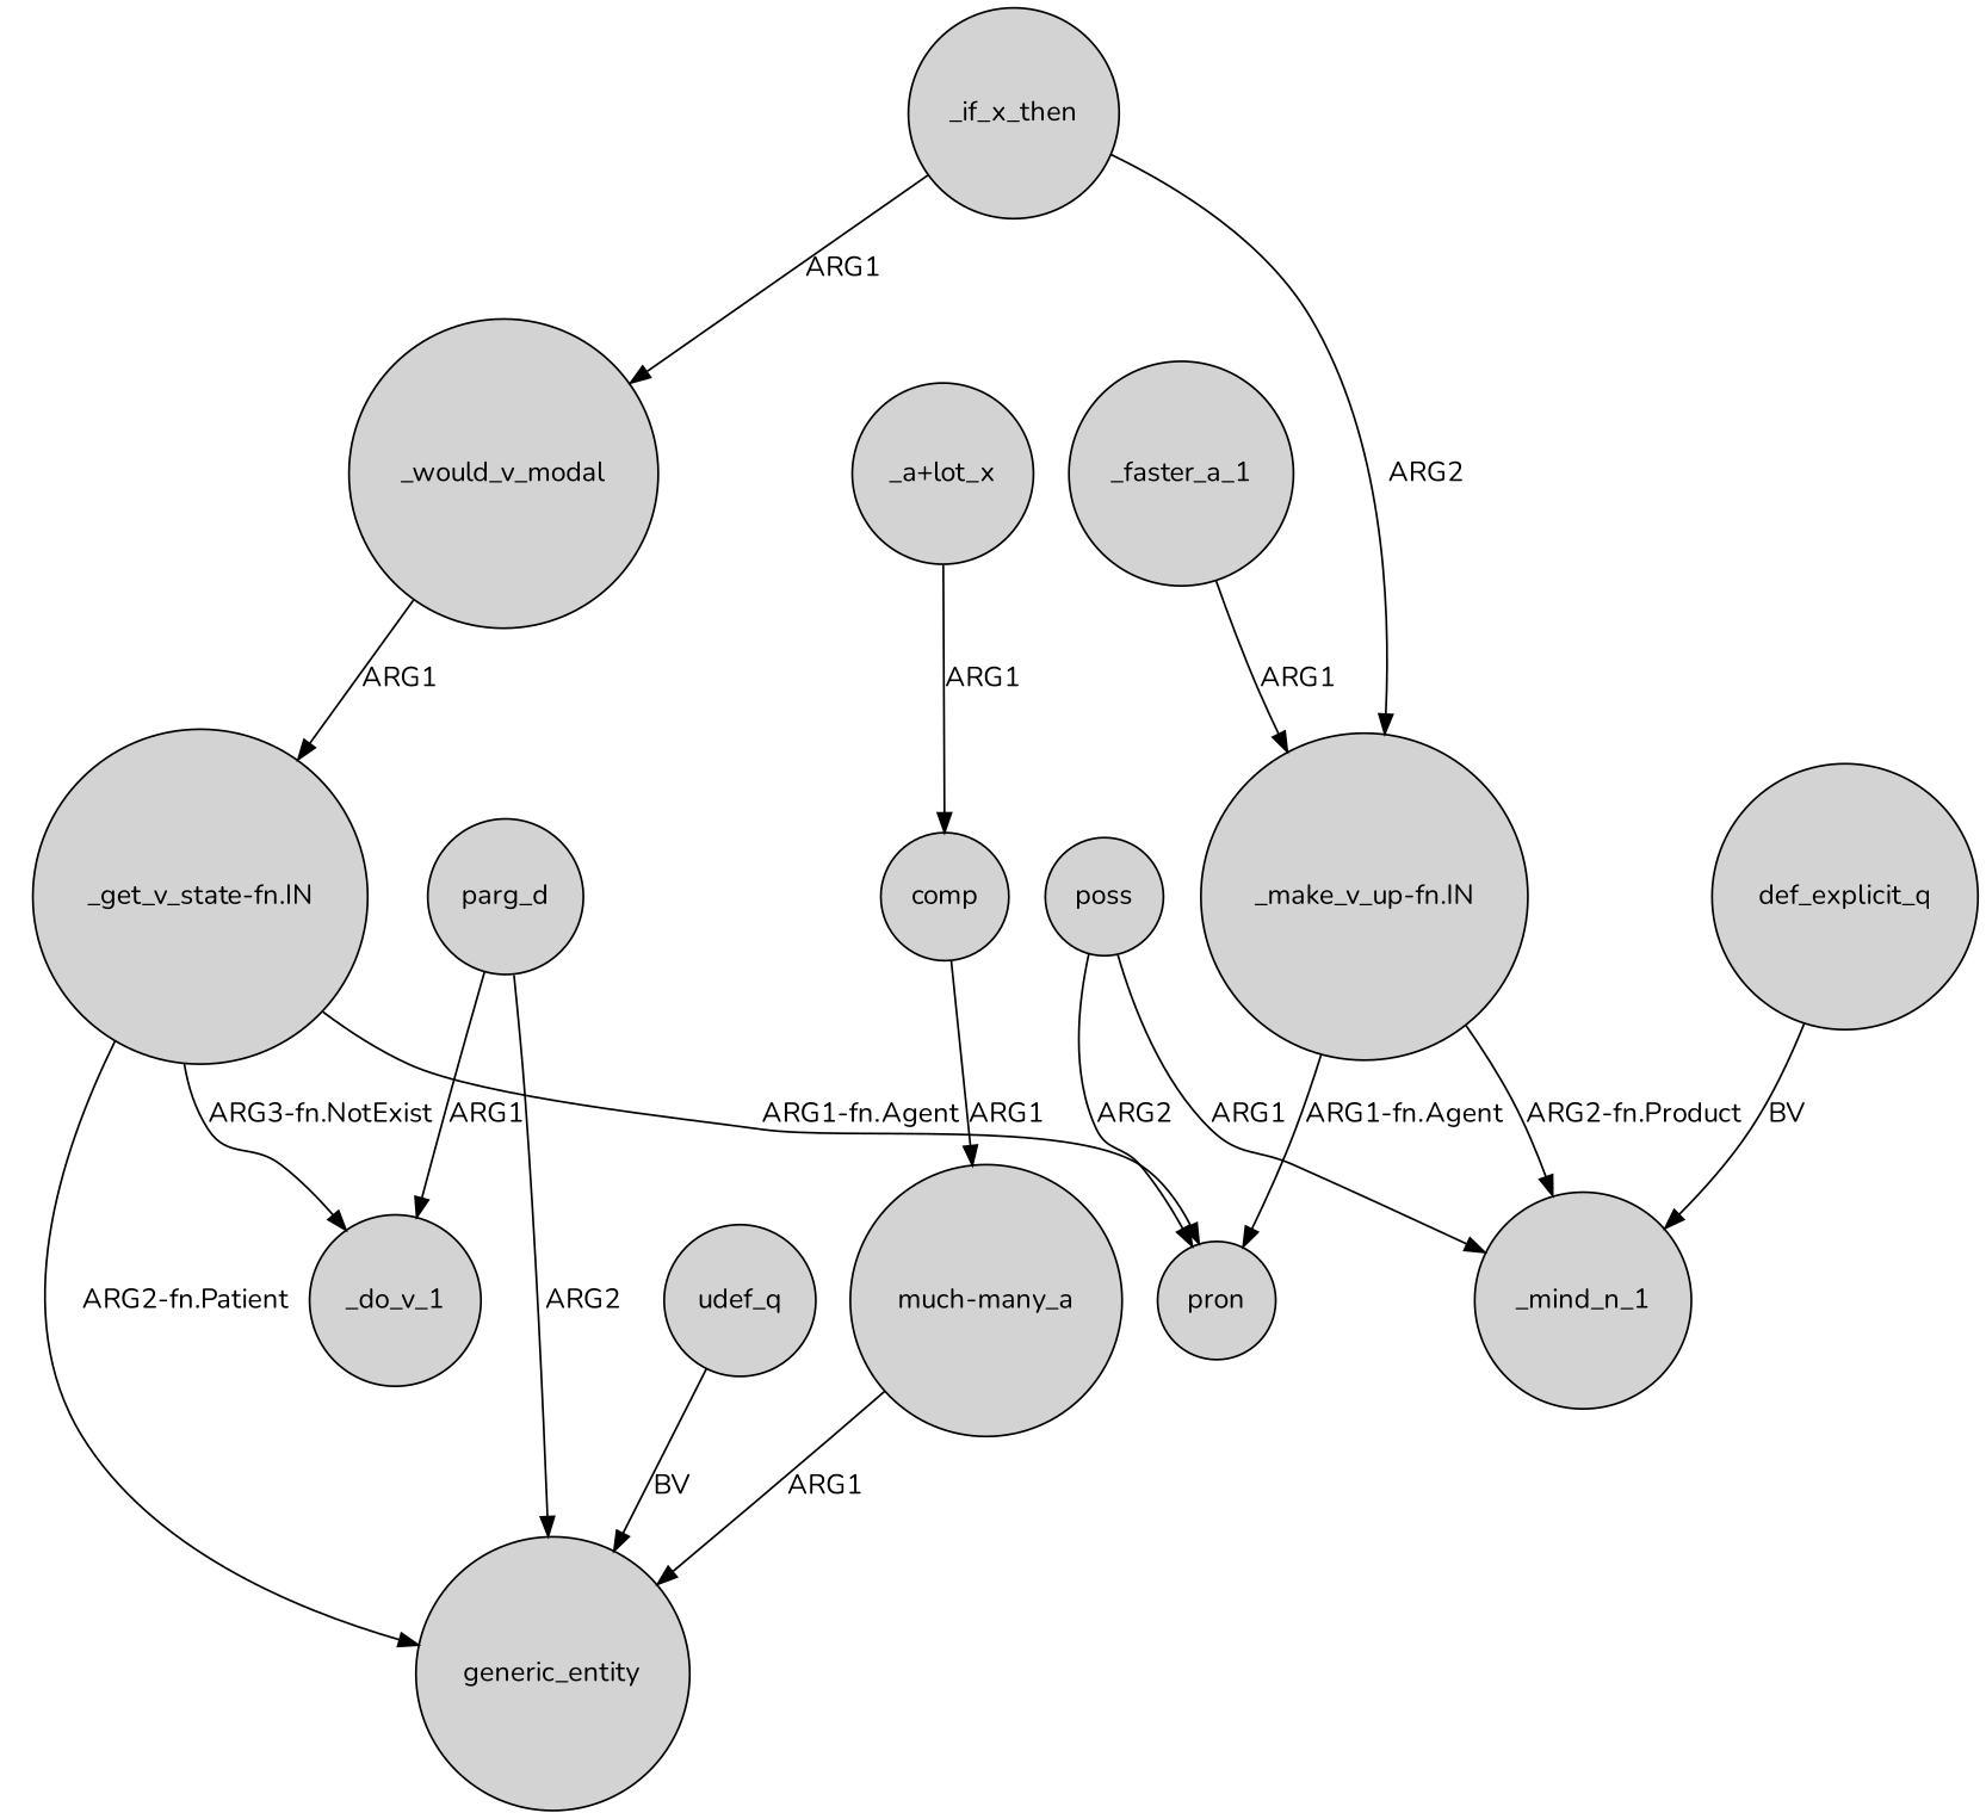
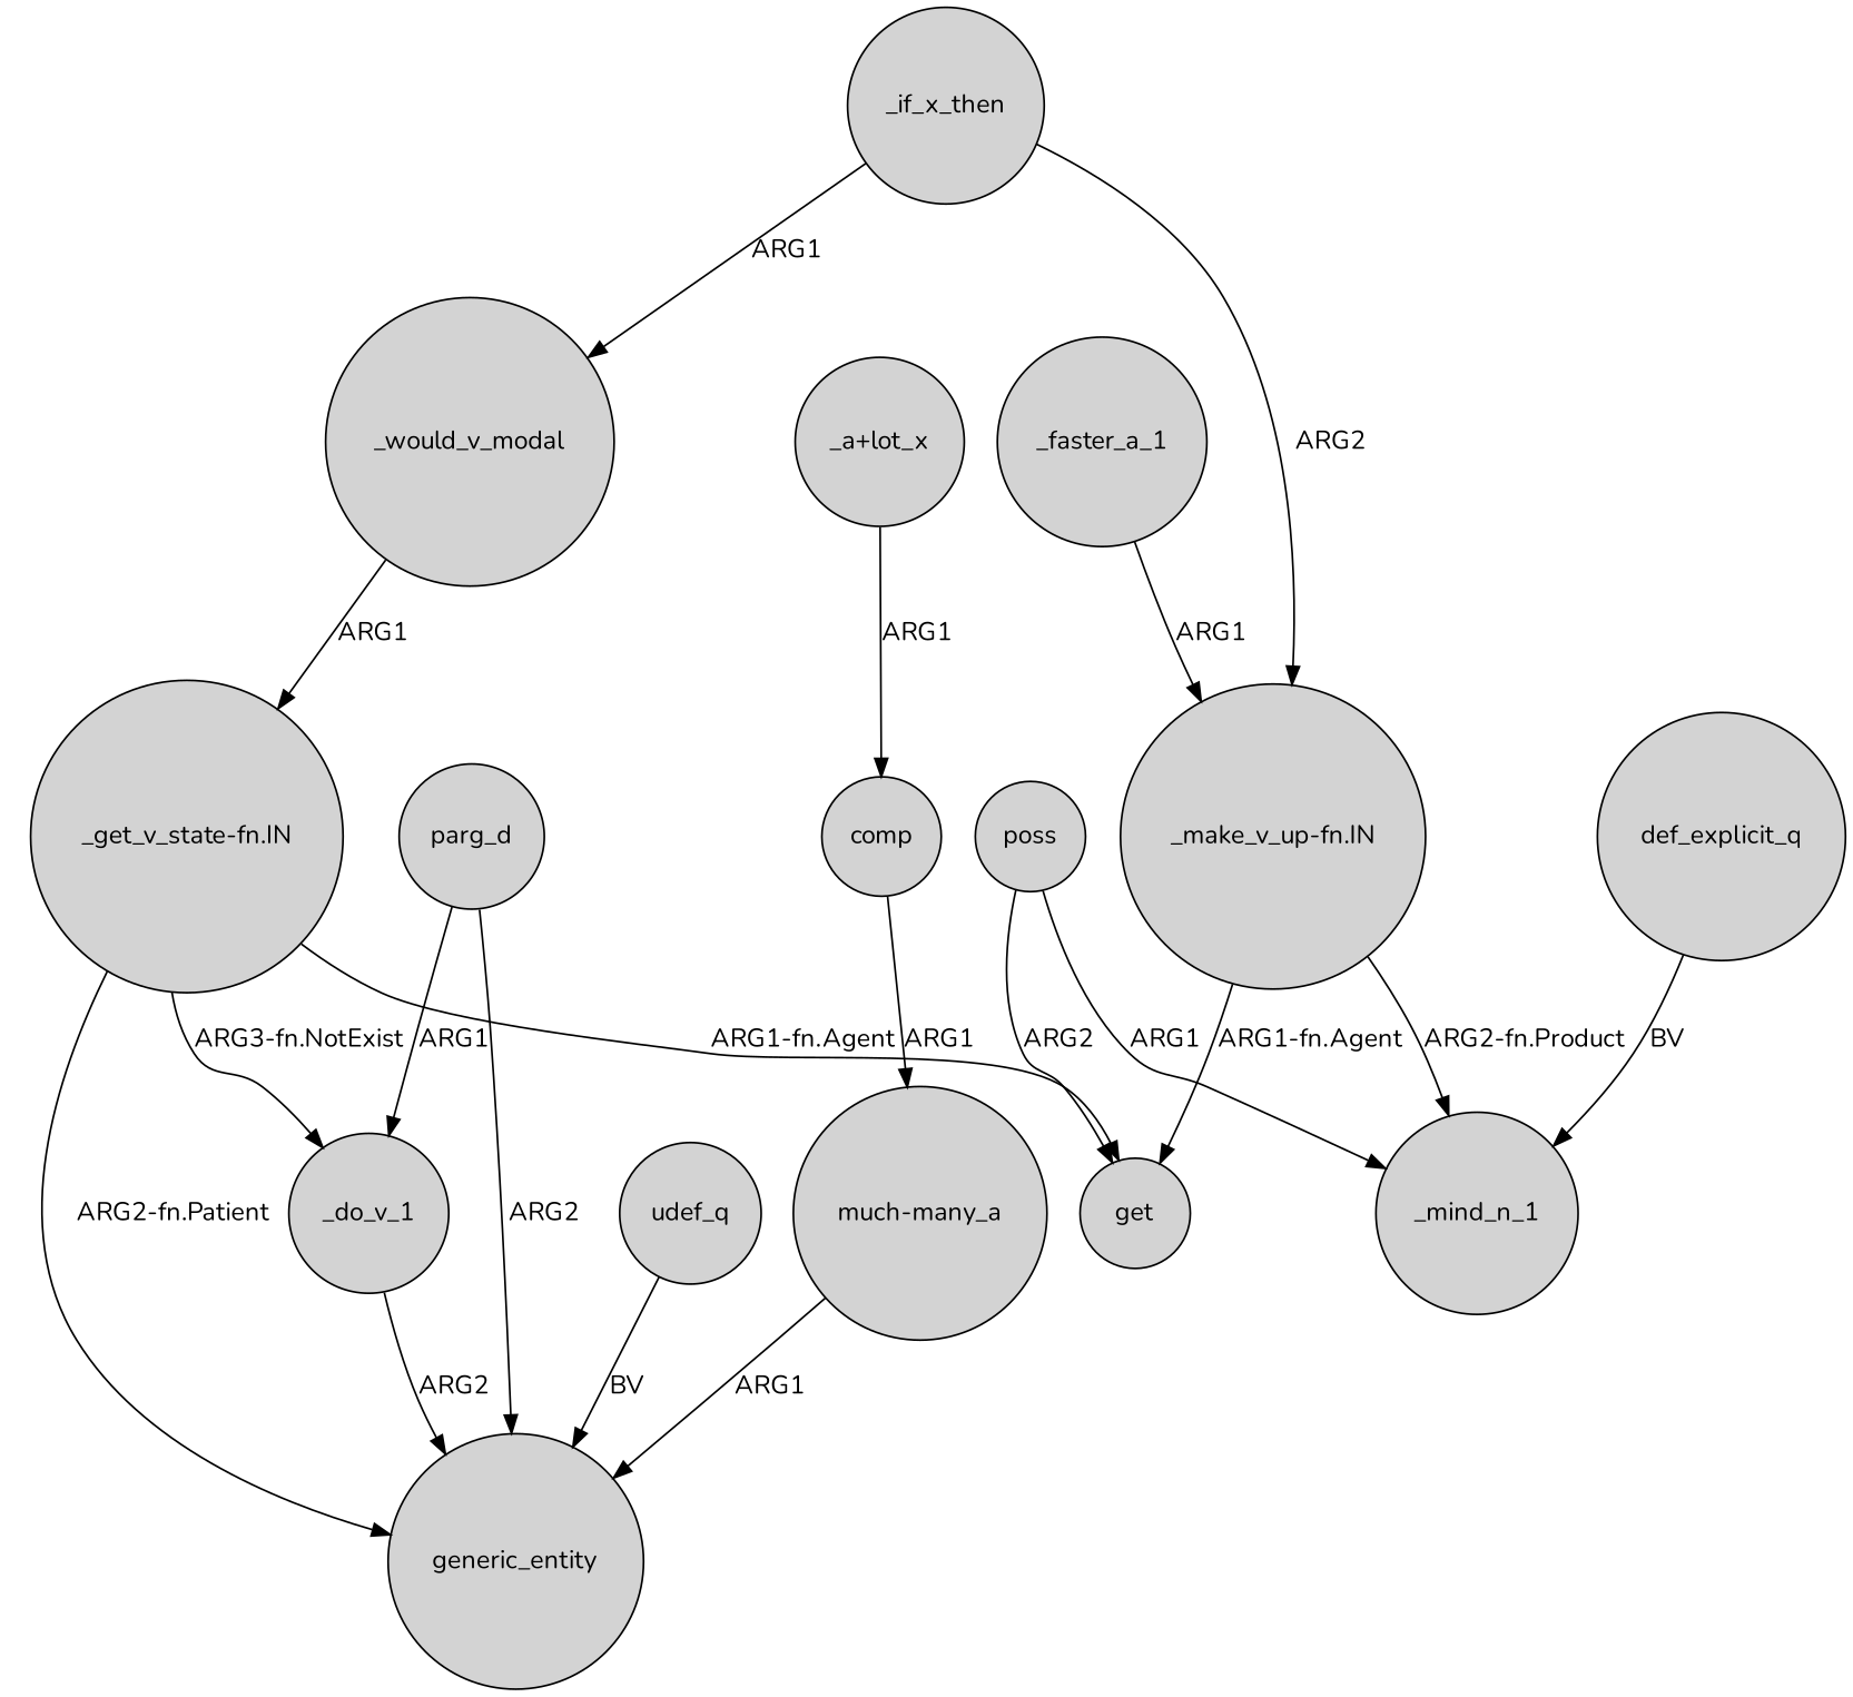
  digraph {
    fontname=Nunito
    node [fontname=Nunito shape=circle style=filled]
    edge [fontname=Nunito]
    _would_v_modal
    "_get_v_state-fn.IN"
    generic_entity
    _do_v_1
-   pron
+   pron [label=get]
    parg_d
    udef_q
    poss
    _mind_n_1
    "much-many_a"
    "_make_v_up-fn.IN"
    _faster_a_1
    def_explicit_q
    comp
    "_a+lot_x"
    _if_x_then
    _would_v_modal -> "_get_v_state-fn.IN" [label=ARG1]
    "_get_v_state-fn.IN" -> generic_entity [label="ARG2-fn.Patient"]
    "_get_v_state-fn.IN" -> _do_v_1 [label="ARG3-fn.NotExist"]
    "_get_v_state-fn.IN" -> pron [label="ARG1-fn.Agent"]
+   _do_v_1 -> generic_entity [label=ARG2]
    parg_d -> generic_entity [label=ARG2]
    parg_d -> _do_v_1 [label=ARG1]
    udef_q -> generic_entity [label=BV]
    poss -> pron [label=ARG2]
    poss -> _mind_n_1 [label=ARG1]
    "much-many_a" -> generic_entity [label=ARG1]
    "_make_v_up-fn.IN" -> pron [label="ARG1-fn.Agent"]
    "_make_v_up-fn.IN" -> _mind_n_1 [label="ARG2-fn.Product"]
    _faster_a_1 -> "_make_v_up-fn.IN" [label=ARG1]
    def_explicit_q -> _mind_n_1 [label=BV]
    comp -> "much-many_a" [label=ARG1]
    "_a+lot_x" -> comp [label=ARG1]
    _if_x_then -> _would_v_modal [label=ARG1]
    _if_x_then -> "_make_v_up-fn.IN" [label=ARG2]
  }
